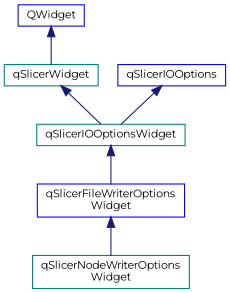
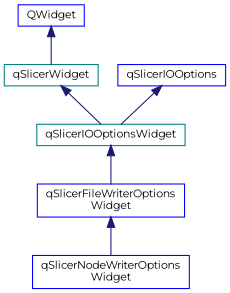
  digraph {
    fontname=Montserrat
    node [color=teal fontname=Montserrat fontsize=10 shape=record]
    edge [color=midnightblue dir=back fontname=Montserrat fontsize=10 labelfontname=Helvetica labelfontsize=10 style=solid]
-   n1 [height=0.2 label="qSlicerNodeWriterOptions\lWidget" width=0.4]
+   n1 [color=blue height=0.2 label="qSlicerNodeWriterOptions\lWidget" width=0.4]
    n2 [color=blue height=0.2 label="qSlicerFileWriterOptions\lWidget" width=0.4]
    n3 [height=0.2 label=qSlicerIOOptionsWidget width=0.4]
    n4 [height=0.2 label=qSlicerWidget width=0.4]
    n5 [color=blue height=0.2 label=QWidget width=0.4]
    n6 [color=blue height=0.2 label=qSlicerIOOptions width=0.4]
    n2 -> n1
    n3 -> n2
    n4 -> n3
    n5 -> n4
    n6 -> n3
  }
